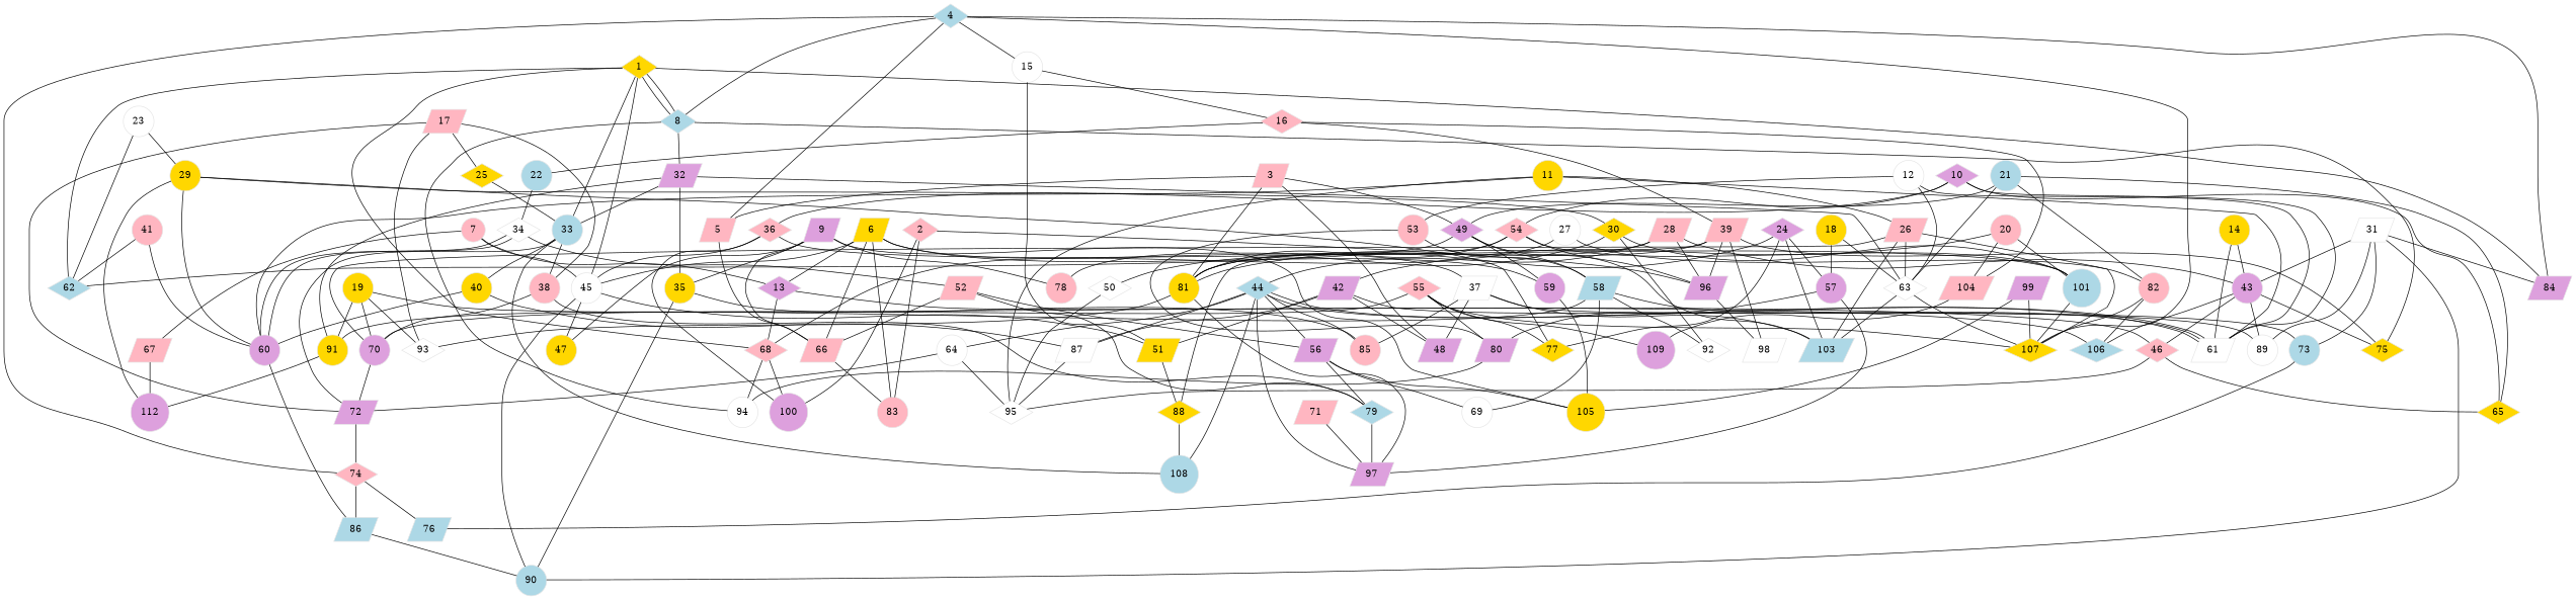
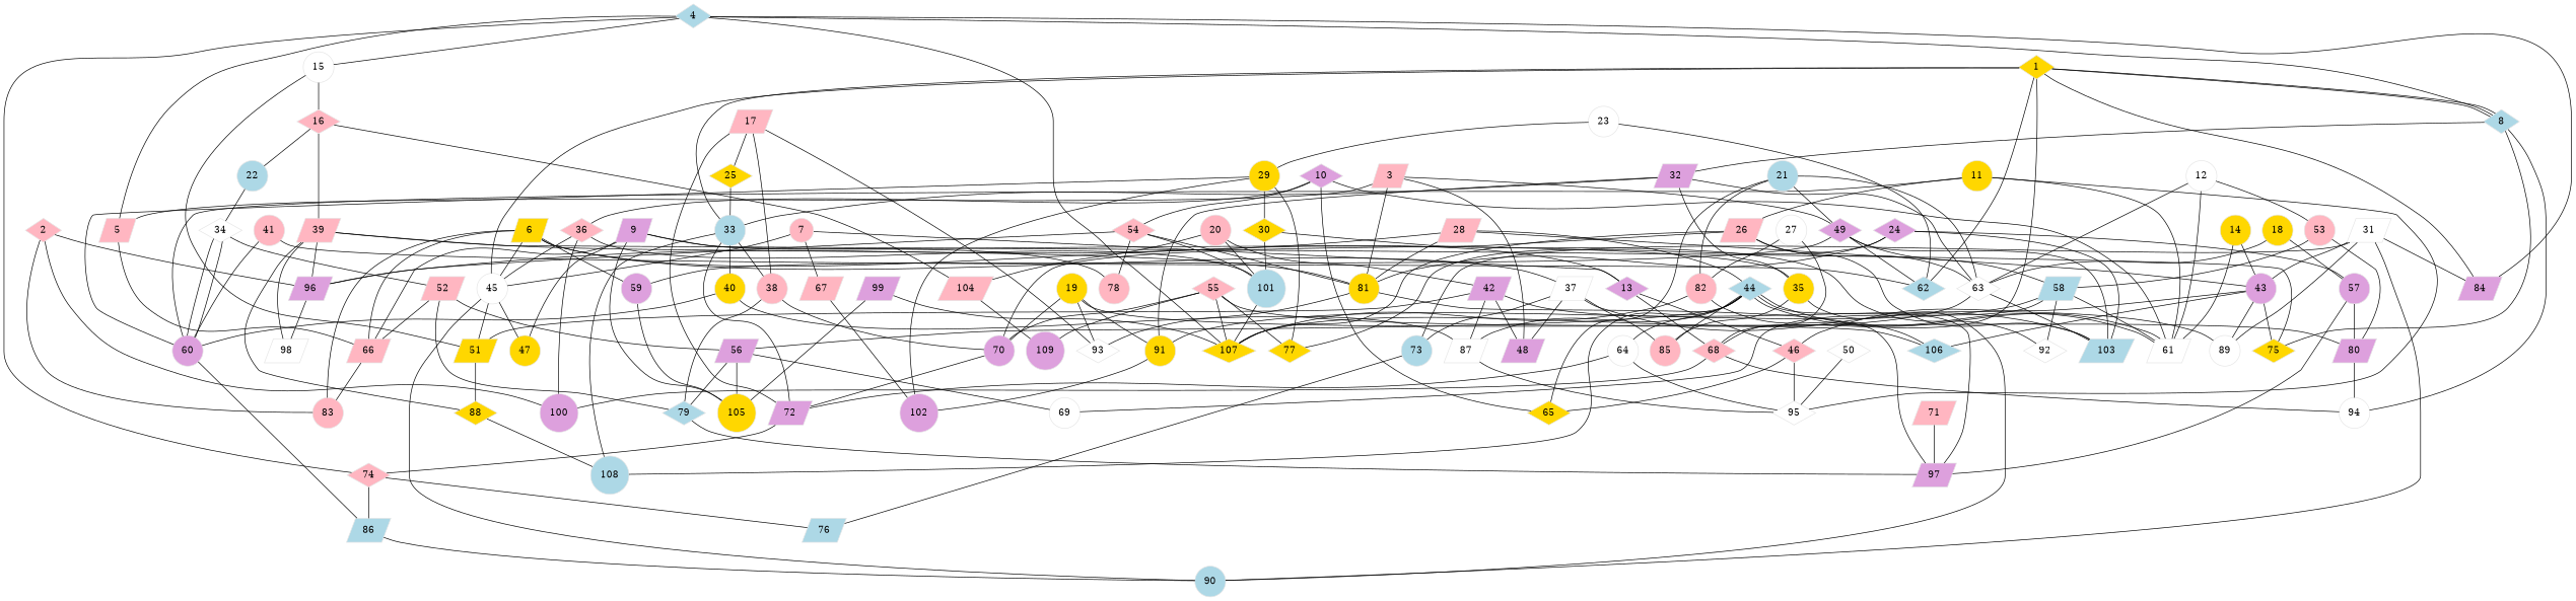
  graph {
    node [color=gray90 fillcolor=lightpink shape=circle style=filled]
    1 [fillcolor=gold shape=diamond]
    8 [fillcolor=lightblue shape=diamond]
    33 [fillcolor=lightblue]
    45 [fillcolor=white]
    62 [fillcolor=lightblue shape=diamond]
    68 [shape=diamond]
    84 [fillcolor=plum shape=parallelogram]
    32 [fillcolor=plum shape=parallelogram]
    75 [fillcolor=gold shape=diamond]
    94 [fillcolor=white]
    38
    72 [fillcolor=plum shape=parallelogram]
    40 [fillcolor=gold]
    108 [fillcolor=lightblue]
    47 [fillcolor=gold]
    51 [fillcolor=gold shape=parallelogram]
    90 [fillcolor=lightblue]
    100 [fillcolor=plum]
    2 [shape=diamond]
    83
    96 [fillcolor=plum shape=parallelogram]
    98 [fillcolor=white shape=parallelogram]
    3 [shape=parallelogram]
    5 [shape=parallelogram]
    48 [fillcolor=plum shape=parallelogram]
    49 [fillcolor=plum shape=diamond]
    81 [fillcolor=gold]
    66 [shape=parallelogram]
    59 [fillcolor=plum]
    103 [fillcolor=lightblue shape=parallelogram]
    58 [fillcolor=lightblue shape=parallelogram]
    93 [fillcolor=white shape=diamond]
    97 [fillcolor=plum shape=parallelogram]
    4 [fillcolor=lightblue shape=diamond]
    15 [fillcolor=white]
    74 [shape=diamond]
    107 [fillcolor=gold shape=diamond]
    16 [shape=diamond]
    86 [fillcolor=lightblue shape=parallelogram]
    76 [fillcolor=lightblue shape=parallelogram]
    6 [fillcolor=gold shape=parallelogram]
    13 [fillcolor=plum shape=diamond]
    37 [fillcolor=white shape=parallelogram]
    46 [shape=diamond]
    73 [fillcolor=lightblue]
    85
    105 [fillcolor=gold]
    7
    67 [shape=parallelogram]
-   102 [fillcolor=plum label=112]
+   102 [fillcolor=plum]
    35 [fillcolor=gold]
    63 [fillcolor=white shape=diamond]
    91 [fillcolor=gold]
    9 [fillcolor=plum shape=parallelogram]
    78
    10 [fillcolor=plum shape=diamond]
    36 [shape=diamond]
    54 [shape=diamond]
    61 [fillcolor=white shape=parallelogram]
    65 [fillcolor=gold shape=diamond]
    101 [fillcolor=lightblue]
    11 [fillcolor=gold]
    26 [shape=parallelogram]
    95 [fillcolor=white shape=diamond]
    60 [fillcolor=plum]
    70 [fillcolor=plum]
    12 [fillcolor=white]
    53
    80 [fillcolor=plum shape=parallelogram]
    14 [fillcolor=gold]
    43 [fillcolor=plum]
    106 [fillcolor=lightblue shape=diamond]
    89 [fillcolor=white]
    22 [fillcolor=lightblue]
    39 [shape=parallelogram]
    104 [shape=parallelogram]
    88 [fillcolor=gold shape=diamond]
    34 [fillcolor=white shape=diamond]
    109 [fillcolor=plum]
    17 [shape=parallelogram]
    25 [fillcolor=gold shape=diamond]
    79 [fillcolor=lightblue shape=diamond]
    18 [fillcolor=gold]
    57 [fillcolor=plum]
    19 [fillcolor=gold]
    20
    42 [fillcolor=plum shape=parallelogram]
    87 [fillcolor=white shape=parallelogram]
    21 [fillcolor=lightblue]
    82
    52 [shape=parallelogram]
    23 [fillcolor=white]
    29 [fillcolor=gold]
    77 [fillcolor=gold shape=diamond]
    30 [fillcolor=gold shape=diamond]
    24 [fillcolor=plum shape=diamond]
    27 [fillcolor=white]
    28 [shape=parallelogram]
    44 [fillcolor=lightblue shape=diamond]
    56 [fillcolor=plum shape=parallelogram]
    64 [fillcolor=white]
    50 [fillcolor=white shape=diamond]
    92 [fillcolor=white shape=diamond]
    31 [fillcolor=white shape=parallelogram]
    41
    69 [fillcolor=white]
    55 [shape=diamond]
    71 [shape=parallelogram]
    99 [fillcolor=plum shape=parallelogram]
    1 -- 8
    1 -- 8
    1 -- 33
    1 -- 45
    1 -- 62
    1 -- 68
    1 -- 84
    8 -- 32
    8 -- 75
    8 -- 94
    33 -- 38
    33 -- 72
    33 -- 40
    33 -- 108
    45 -- 47
    45 -- 51
    45 -- 90
    68 -- 94
    68 -- 100
    32 -- 33
    32 -- 35
    32 -- 63
    32 -- 91
    38 -- 70
    38 -- 79
    72 -- 74
    40 -- 60
    40 -- 87
    51 -- 88
    2 -- 100
    2 -- 83
    2 -- 96
    96 -- 98
    3 -- 5
    3 -- 48
    3 -- 49
    3 -- 81
    5 -- 66
    49 -- 62
    49 -- 59
    49 -- 103
    49 -- 58
    81 -- 93
    81 -- 97
    66 -- 83
    59 -- 105
    58 -- 91
    58 -- 61
    58 -- 92
    58 -- 69
    4 -- 8
    4 -- 84
    4 -- 5
    4 -- 15
    4 -- 74
    4 -- 107
    15 -- 51
    15 -- 16
    74 -- 86
    74 -- 76
    16 -- 22
    16 -- 39
    16 -- 104
    86 -- 90
    6 -- 45
    6 -- 83
    6 -- 66
    6 -- 59
    6 -- 13
    6 -- 37
    13 -- 68
    13 -- 46
    37 -- 48
    37 -- 103
    37 -- 73
    37 -- 85
    46 -- 65
    46 -- 95
    73 -- 76
    7 -- 45
    7 -- 13
    7 -- 67
    67 -- 102
    35 -- 90
    35 -- 85
    63 -- 103
    63 -- 107
    91 -- 102
    9 -- 47
    9 -- 66
    9 -- 105
    9 -- 35
    9 -- 78
    10 -- 36
    10 -- 54
    10 -- 61
    10 -- 65
    36 -- 45
    36 -- 100
    36 -- 101
    54 -- 96
    54 -- 81
    54 -- 78
    54 -- 101
    101 -- 107
    11 -- 61
    11 -- 26
    11 -- 95
    11 -- 60
    26 -- 103
    26 -- 107
    26 -- 63
    26 -- 70
    60 -- 86
    70 -- 72
    12 -- 63
    12 -- 61
    12 -- 53
    53 -- 58
    53 -- 80
    80 -- 94
    14 -- 61
    14 -- 43
    43 -- 75
    43 -- 46
    43 -- 106
    43 -- 89
    22 -- 34
    39 -- 75
    39 -- 96
    39 -- 98
    39 -- 81
    39 -- 88
    104 -- 109
    88 -- 108
    34 -- 60
    34 -- 60
    34 -- 52
    17 -- 38
    17 -- 72
    17 -- 93
    17 -- 25
    25 -- 33
    79 -- 97
    18 -- 63
    18 -- 57
    57 -- 97
    57 -- 80
    19 -- 93
    19 -- 91
    19 -- 70
    19 -- 106
    20 -- 101
    20 -- 104
    20 -- 42
    42 -- 51
    42 -- 48
    42 -- 89
    42 -- 87
    87 -- 95
    21 -- 49
    21 -- 63
    21 -- 65
    21 -- 82
    82 -- 107
    82 -- 106
    52 -- 66
    52 -- 79
    52 -- 56
    23 -- 62
    23 -- 29
    29 -- 102
    29 -- 60
    29 -- 77
    29 -- 30
    30 -- 101
-   30 -- 50
    30 -- 92
    24 -- 81
    24 -- 103
    24 -- 57
    24 -- 77
    27 -- 68
    27 -- 82
    28 -- 96
    28 -- 81
    28 -- 43
    28 -- 44
    44 -- 108
    44 -- 97
    44 -- 85
    44 -- 61
    44 -- 61
    44 -- 87
    44 -- 56
    44 -- 64
    56 -- 105
    56 -- 79
    56 -- 69
    64 -- 72
    64 -- 95
    50 -- 95
    31 -- 84
    31 -- 90
    31 -- 73
    31 -- 43
    31 -- 89
    41 -- 62
    41 -- 60
    55 -- 107
    55 -- 70
    55 -- 80
    55 -- 109
    55 -- 77
    71 -- 97
    99 -- 107
    99 -- 105
  }
